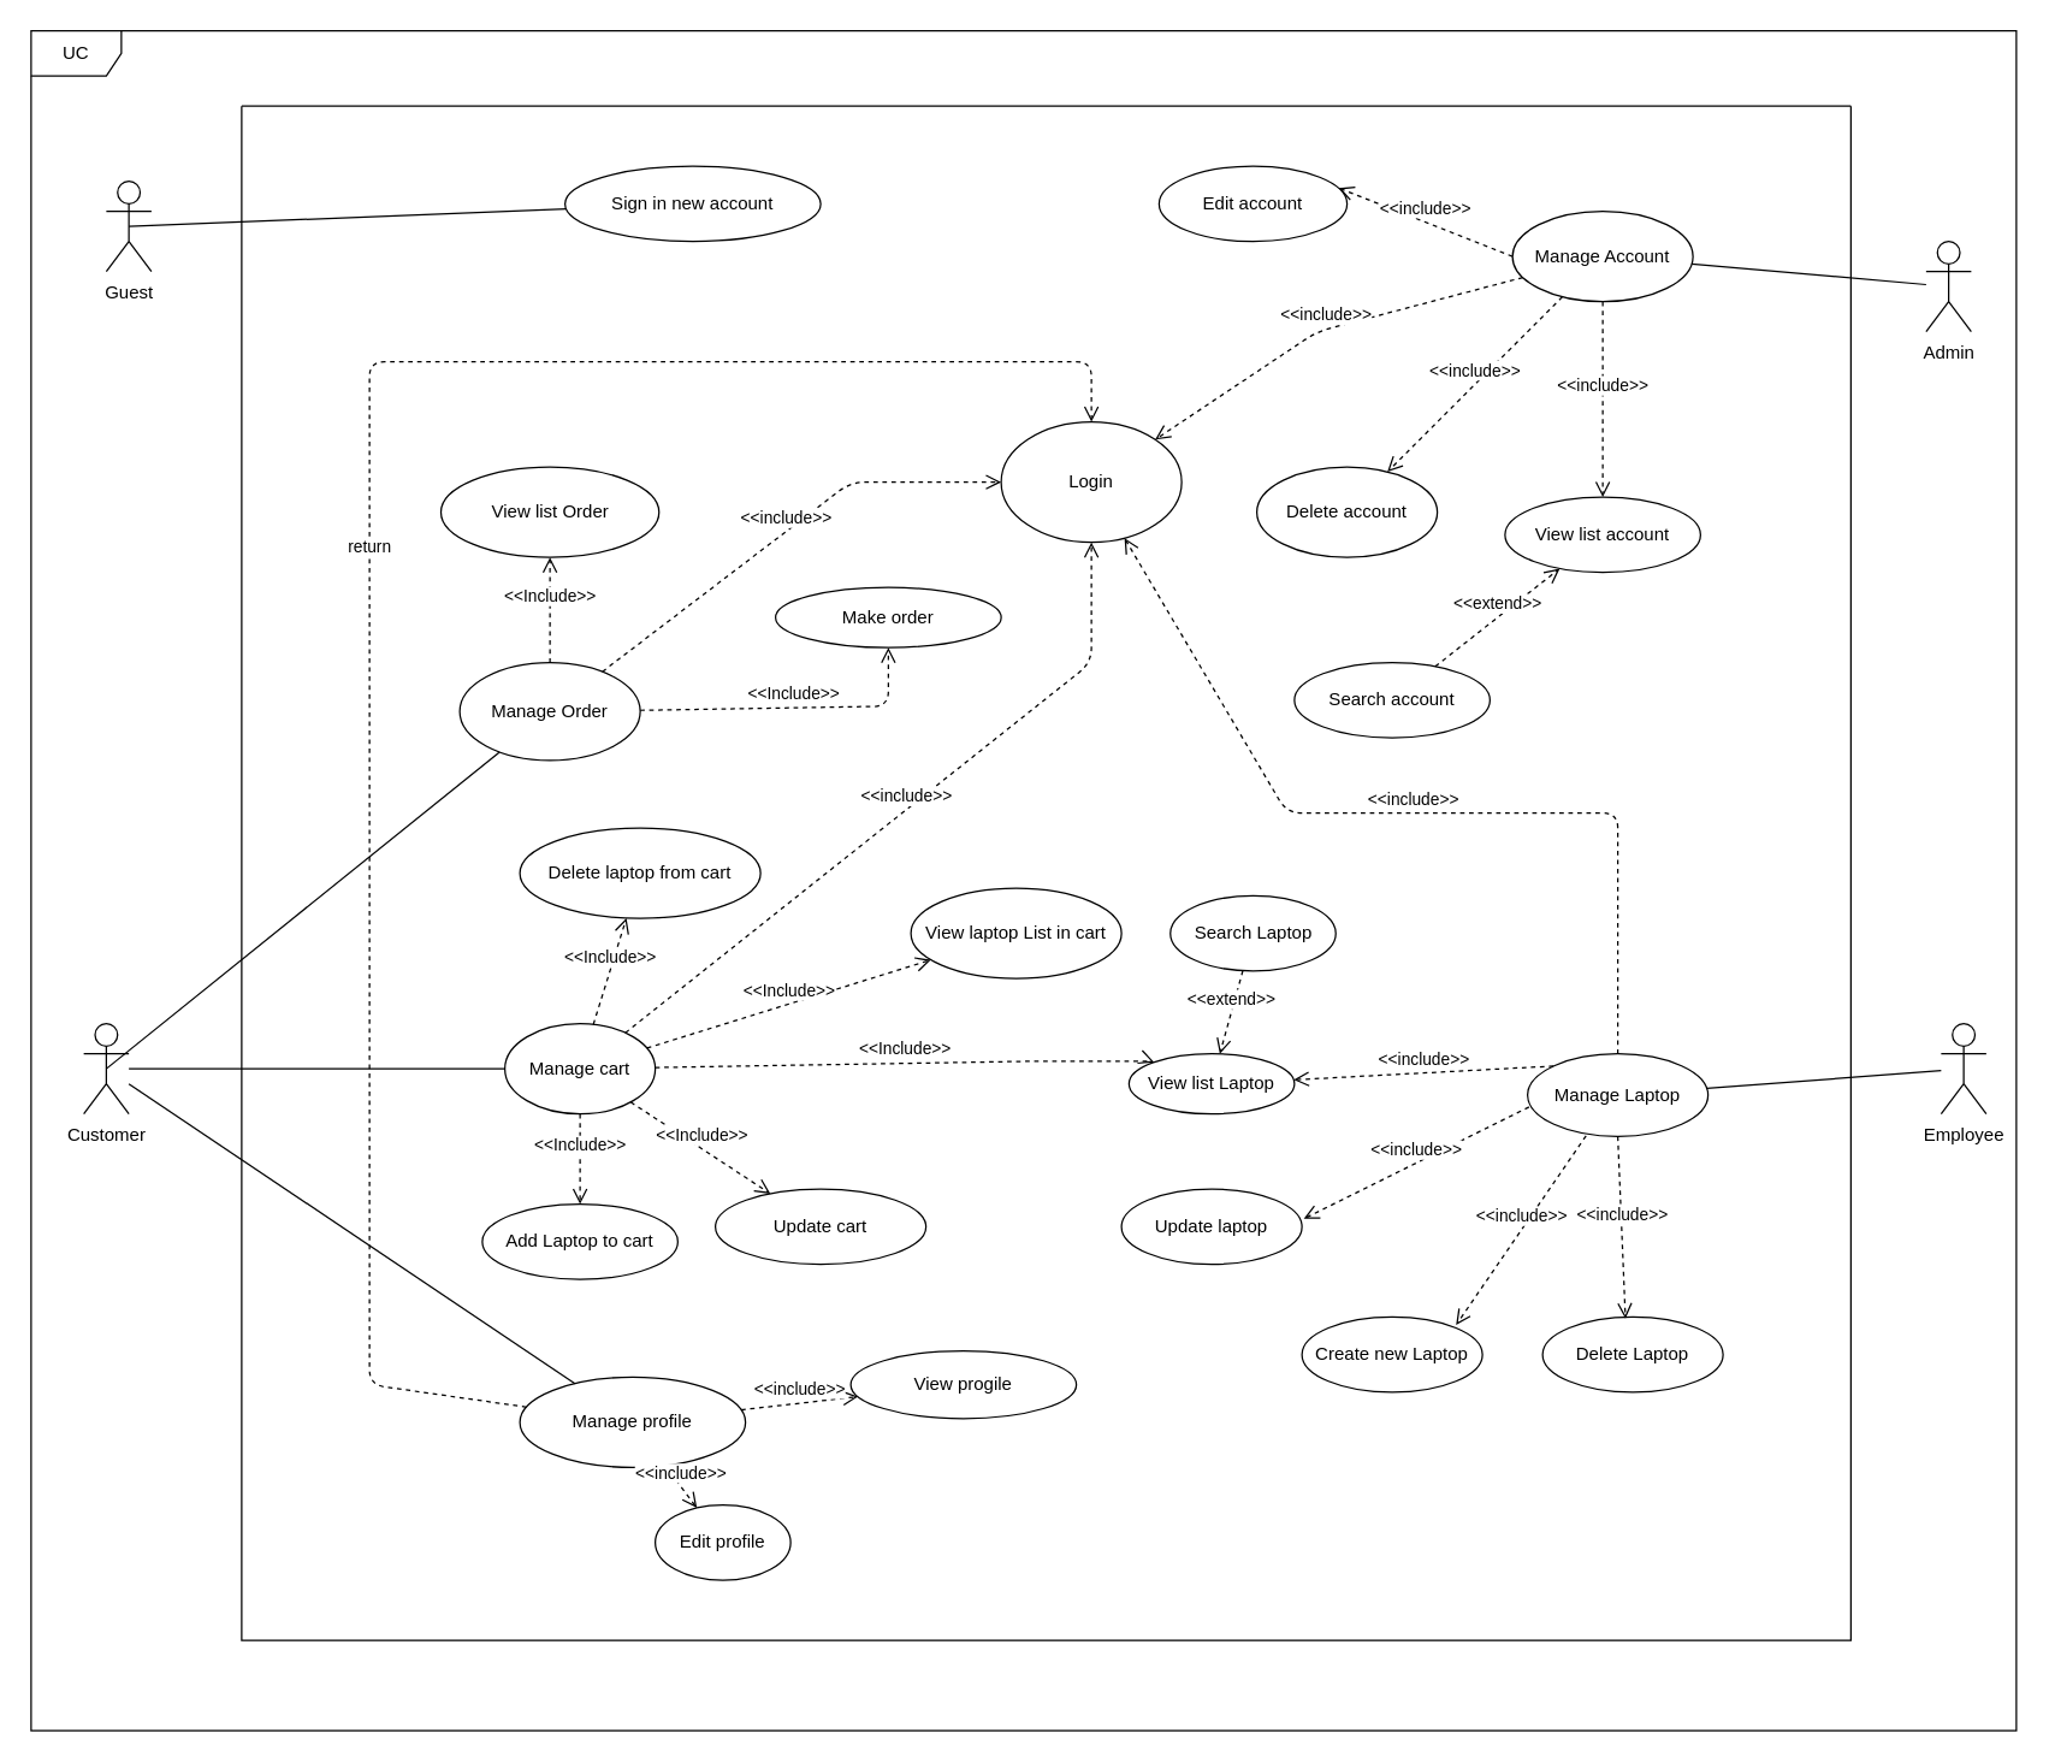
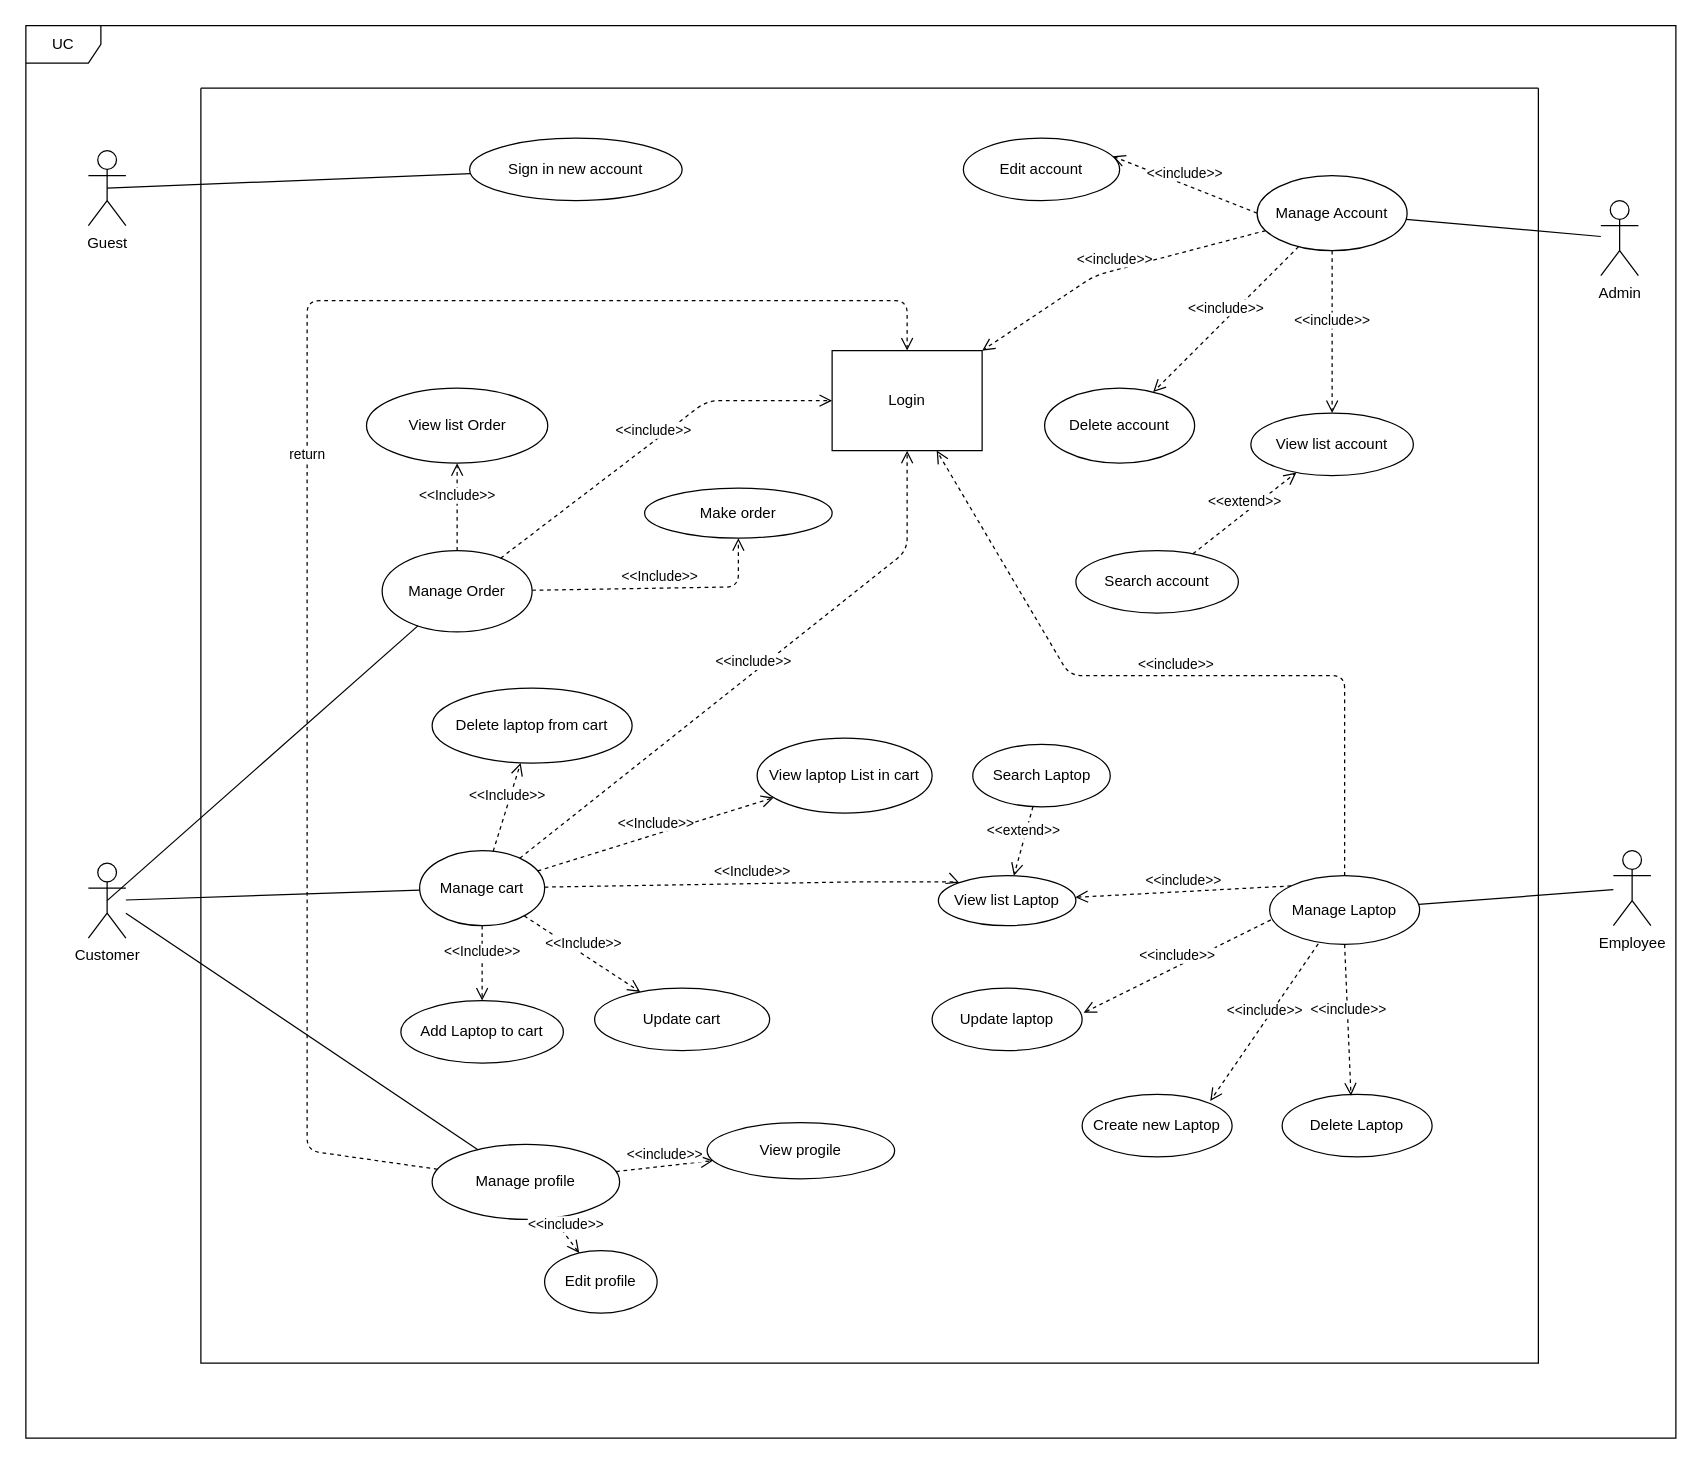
  <mxCell id="0" />
  <mxCell id="1" parent="0" />
  <mxCell id="2" value="UC" style="shape=umlFrame;whiteSpace=wrap;html=1;" vertex="1" parent="1"><mxGeometry x="20" y="20" width="1320" height="1130" as="geometry" /></mxCell>
  <mxCell id="3" value="Guest" style="shape=umlActor;verticalLabelPosition=bottom;verticalAlign=top;html=1;outlineConnect=0;" vertex="1" parent="1"><mxGeometry x="70" y="120" width="30" height="60" as="geometry" /></mxCell>
  <mxCell id="4" value="Employee" style="shape=umlActor;verticalLabelPosition=bottom;verticalAlign=top;html=1;outlineConnect=0;" vertex="1" parent="1"><mxGeometry x="1290" y="680" width="30" height="60" as="geometry" /></mxCell>
  <mxCell id="5" value="Admin" style="shape=umlActor;verticalLabelPosition=bottom;verticalAlign=top;html=1;outlineConnect=0;" vertex="1" parent="1"><mxGeometry x="1280" y="160" width="30" height="60" as="geometry" /></mxCell>
- <mxCell id="6" value="Customer" style="shape=umlActor;verticalLabelPosition=bottom;verticalAlign=top;html=1;outlineConnect=0;" vertex="1" parent="1"><mxGeometry x="55" y="680" width="30" height="60" as="geometry" /></mxCell>
+ <mxCell id="6" value="Customer" style="shape=umlActor;verticalLabelPosition=bottom;verticalAlign=top;html=1;outlineConnect=0;" vertex="1" parent="1"><mxGeometry x="70" y="690" width="30" height="60" as="geometry" /></mxCell>
  <mxCell id="7" value="" style="swimlane;startSize=0;" vertex="1" parent="1"><mxGeometry x="160" y="70" width="1070" height="1020" as="geometry"><mxRectangle x="170" y="60" width="50" height="40" as="alternateBounds" /></mxGeometry></mxCell>
  <mxCell id="8" value="Manage Account" style="ellipse;whiteSpace=wrap;html=1;" vertex="1" parent="7"><mxGeometry x="845" y="70" width="120" height="60" as="geometry" /></mxCell>
  <mxCell id="9" value="Manage Laptop" style="ellipse;whiteSpace=wrap;html=1;" vertex="1" parent="7"><mxGeometry x="855" y="630" width="120" height="55" as="geometry" /></mxCell>
  <mxCell id="10" value="Manage cart" style="ellipse;whiteSpace=wrap;html=1;" vertex="1" parent="7"><mxGeometry x="175" y="610" width="100" height="60" as="geometry" /></mxCell>
  <mxCell id="11" value="View list account" style="ellipse;whiteSpace=wrap;html=1;" vertex="1" parent="7"><mxGeometry x="840" y="260" width="130" height="50" as="geometry" /></mxCell>
  <mxCell id="12" value="Edit account" style="ellipse;whiteSpace=wrap;html=1;" vertex="1" parent="7"><mxGeometry x="610" y="40" width="125" height="50" as="geometry" /></mxCell>
  <mxCell id="13" value="Delete account" style="ellipse;whiteSpace=wrap;html=1;" vertex="1" parent="7"><mxGeometry x="675" y="240" width="120" height="60" as="geometry" /></mxCell>
  <mxCell id="14" value="View list Laptop" style="ellipse;whiteSpace=wrap;html=1;" vertex="1" parent="7"><mxGeometry x="590" y="630" width="110" height="40" as="geometry" /></mxCell>
  <mxCell id="15" value="Update laptop" style="ellipse;whiteSpace=wrap;html=1;" vertex="1" parent="7"><mxGeometry x="585" y="720" width="120" height="50" as="geometry" /></mxCell>
  <mxCell id="16" value="Search Laptop" style="ellipse;whiteSpace=wrap;html=1;" vertex="1" parent="7"><mxGeometry x="617.5" y="525" width="110" height="50" as="geometry" /></mxCell>
  <mxCell id="17" value="Create new Laptop" style="ellipse;whiteSpace=wrap;html=1;" vertex="1" parent="7"><mxGeometry x="705" y="805" width="120" height="50" as="geometry" /></mxCell>
  <mxCell id="18" value="Delete Laptop" style="ellipse;whiteSpace=wrap;html=1;" vertex="1" parent="7"><mxGeometry x="865" y="805" width="120" height="50" as="geometry" /></mxCell>
- <mxCell id="19" value="Login" style="ellipse;whiteSpace=wrap;html=1;" vertex="1" parent="7"><mxGeometry x="505" y="210" width="120" height="80" as="geometry" /></mxCell>
+ <mxCell id="19" value="Login" style="whiteSpace=wrap;html=1;rounded=0;" vertex="1" parent="7"><mxGeometry x="505" y="210" width="120" height="80" as="geometry" /></mxCell>
  <mxCell id="20" value="Add Laptop to cart" style="ellipse;whiteSpace=wrap;html=1;" vertex="1" parent="7"><mxGeometry x="160" y="730" width="130" height="50" as="geometry" /></mxCell>
  <mxCell id="21" value="Update cart" style="ellipse;whiteSpace=wrap;html=1;" vertex="1" parent="7"><mxGeometry x="315" y="720" width="140" height="50" as="geometry" /></mxCell>
  <mxCell id="22" value="Delete laptop from cart" style="ellipse;whiteSpace=wrap;html=1;" vertex="1" parent="7"><mxGeometry x="185" y="480" width="160" height="60" as="geometry" /></mxCell>
  <mxCell id="23" value="View laptop List in cart" style="ellipse;whiteSpace=wrap;html=1;" vertex="1" parent="7"><mxGeometry x="445" y="520" width="140" height="60" as="geometry" /></mxCell>
  <mxCell id="24" value="Manage Order" style="ellipse;whiteSpace=wrap;html=1;" vertex="1" parent="7"><mxGeometry x="145" y="370" width="120" height="65" as="geometry" /></mxCell>
  <mxCell id="25" value="View list Order" style="ellipse;whiteSpace=wrap;html=1;" vertex="1" parent="7"><mxGeometry x="132.5" y="240" width="145" height="60" as="geometry" /></mxCell>
  <mxCell id="26" value="Make order" style="ellipse;whiteSpace=wrap;html=1;" vertex="1" parent="7"><mxGeometry x="355" y="320" width="150" height="40" as="geometry" /></mxCell>
  <mxCell id="27" value="&amp;lt;&amp;lt;Include&amp;gt;&amp;gt;" style="html=1;verticalAlign=bottom;endArrow=open;dashed=1;endSize=8;" edge="1" parent="7" source="10" target="14"><mxGeometry relative="1" as="geometry"><mxPoint x="655" y="510" as="sourcePoint" /><mxPoint x="575" y="510" as="targetPoint" /><Array as="points"><mxPoint x="525" y="635" /><mxPoint x="605" y="635" /></Array></mxGeometry></mxCell>
  <mxCell id="28" value="&amp;lt;&amp;lt;Include&amp;gt;&amp;gt;" style="html=1;verticalAlign=bottom;endArrow=open;dashed=1;endSize=8;" edge="1" parent="7" source="10" target="20"><mxGeometry relative="1" as="geometry"><mxPoint x="745" y="560" as="sourcePoint" /><mxPoint x="665" y="560" as="targetPoint" /></mxGeometry></mxCell>
  <mxCell id="29" value="&amp;lt;&amp;lt;Include&amp;gt;&amp;gt;" style="html=1;verticalAlign=bottom;endArrow=open;dashed=1;endSize=8;" edge="1" parent="7" source="10" target="21"><mxGeometry relative="1" as="geometry"><mxPoint x="745" y="560" as="sourcePoint" /><mxPoint x="405" y="520" as="targetPoint" /></mxGeometry></mxCell>
  <mxCell id="30" value="&amp;lt;&amp;lt;Include&amp;gt;&amp;gt;" style="html=1;verticalAlign=bottom;endArrow=open;dashed=1;endSize=8;" edge="1" parent="7" source="10" target="22"><mxGeometry relative="1" as="geometry"><mxPoint x="445" y="190" as="sourcePoint" /><mxPoint x="365" y="190" as="targetPoint" /></mxGeometry></mxCell>
  <mxCell id="31" value="&amp;lt;&amp;lt;Include&amp;gt;&amp;gt;" style="html=1;verticalAlign=bottom;endArrow=open;dashed=1;endSize=8;" edge="1" parent="7" source="24" target="25"><mxGeometry relative="1" as="geometry"><mxPoint x="445" y="190" as="sourcePoint" /><mxPoint x="365" y="190" as="targetPoint" /></mxGeometry></mxCell>
  <mxCell id="32" value="&amp;lt;&amp;lt;Include&amp;gt;&amp;gt;" style="html=1;verticalAlign=bottom;endArrow=open;dashed=1;endSize=8;" edge="1" parent="7" source="24" target="26"><mxGeometry relative="1" as="geometry"><mxPoint x="445" y="190" as="sourcePoint" /><mxPoint x="365" y="190" as="targetPoint" /><Array as="points"><mxPoint x="430" y="399" /></Array></mxGeometry></mxCell>
  <mxCell id="33" value="&amp;lt;&amp;lt;include&amp;gt;&amp;gt;" style="html=1;verticalAlign=bottom;endArrow=open;dashed=1;endSize=8;" edge="1" parent="7" source="8" target="11"><mxGeometry relative="1" as="geometry"><mxPoint x="845" y="60" as="sourcePoint" /><mxPoint x="765" y="60" as="targetPoint" /></mxGeometry></mxCell>
  <mxCell id="34" value="&amp;lt;&amp;lt;include&amp;gt;&amp;gt;" style="html=1;verticalAlign=bottom;endArrow=open;dashed=1;endSize=8;exitX=0;exitY=0.5;exitDx=0;exitDy=0;entryX=0.955;entryY=0.29;entryDx=0;entryDy=0;entryPerimeter=0;" edge="1" parent="7" source="8" target="12"><mxGeometry relative="1" as="geometry"><mxPoint x="845" y="60" as="sourcePoint" /><mxPoint x="765" y="60" as="targetPoint" /></mxGeometry></mxCell>
  <mxCell id="35" value="&amp;lt;&amp;lt;include&amp;gt;&amp;gt;" style="html=1;verticalAlign=bottom;endArrow=open;dashed=1;endSize=8;" edge="1" parent="7" source="8" target="13"><mxGeometry relative="1" as="geometry"><mxPoint x="845" y="260" as="sourcePoint" /><mxPoint x="765" y="260" as="targetPoint" /></mxGeometry></mxCell>
  <mxCell id="36" value="&amp;lt;&amp;lt;include&amp;gt;&amp;gt;" style="html=1;verticalAlign=bottom;endArrow=open;dashed=1;endSize=8;exitX=0;exitY=0;exitDx=0;exitDy=0;" edge="1" parent="7" source="9" target="14"><mxGeometry relative="1" as="geometry"><mxPoint x="825" y="645" as="sourcePoint" /><mxPoint x="745" y="645" as="targetPoint" /></mxGeometry></mxCell>
  <mxCell id="37" value="&amp;lt;&amp;lt;include&amp;gt;&amp;gt;" style="html=1;verticalAlign=bottom;endArrow=open;dashed=1;endSize=8;exitX=0.008;exitY=0.644;exitDx=0;exitDy=0;exitPerimeter=0;entryX=1.01;entryY=0.395;entryDx=0;entryDy=0;entryPerimeter=0;" edge="1" parent="7" source="9" target="15"><mxGeometry relative="1" as="geometry"><mxPoint x="825" y="645" as="sourcePoint" /><mxPoint x="745" y="645" as="targetPoint" /></mxGeometry></mxCell>
  <mxCell id="38" value="&amp;lt;&amp;lt;include&amp;gt;&amp;gt;" style="html=1;verticalAlign=bottom;endArrow=open;dashed=1;endSize=8;exitX=0.324;exitY=0.992;exitDx=0;exitDy=0;exitPerimeter=0;entryX=0.854;entryY=0.106;entryDx=0;entryDy=0;entryPerimeter=0;" edge="1" parent="7" source="9" target="17"><mxGeometry relative="1" as="geometry"><mxPoint x="825" y="645" as="sourcePoint" /><mxPoint x="745" y="645" as="targetPoint" /></mxGeometry></mxCell>
  <mxCell id="39" value="&amp;lt;&amp;lt;include&amp;gt;&amp;gt;" style="html=1;verticalAlign=bottom;endArrow=open;dashed=1;endSize=8;exitX=0.5;exitY=1;exitDx=0;exitDy=0;entryX=0.459;entryY=0.021;entryDx=0;entryDy=0;entryPerimeter=0;" edge="1" parent="7" source="9" target="18"><mxGeometry relative="1" as="geometry"><mxPoint x="825" y="645" as="sourcePoint" /><mxPoint x="745" y="645" as="targetPoint" /></mxGeometry></mxCell>
  <mxCell id="40" value="&amp;lt;&amp;lt;extend&amp;gt;&amp;gt;" style="html=1;verticalAlign=bottom;endArrow=open;dashed=1;endSize=8;" edge="1" parent="7" source="16" target="14"><mxGeometry relative="1" as="geometry"><mxPoint x="825" y="525" as="sourcePoint" /><mxPoint x="745" y="525" as="targetPoint" /></mxGeometry></mxCell>
  <mxCell id="41" value="Search account" style="ellipse;whiteSpace=wrap;html=1;" vertex="1" parent="7"><mxGeometry x="700" y="370" width="130" height="50" as="geometry" /></mxCell>
  <mxCell id="42" value="&amp;lt;&amp;lt;extend&amp;gt;&amp;gt;" style="html=1;verticalAlign=bottom;endArrow=open;dashed=1;endSize=8;" edge="1" parent="7" source="41" target="11"><mxGeometry relative="1" as="geometry"><mxPoint x="675" y="60" as="sourcePoint" /><mxPoint x="595" y="60" as="targetPoint" /></mxGeometry></mxCell>
  <mxCell id="43" value="&amp;lt;&amp;lt;Include&amp;gt;&amp;gt;" style="html=1;verticalAlign=bottom;endArrow=open;dashed=1;endSize=8;" edge="1" parent="7" source="10" target="23"><mxGeometry relative="1" as="geometry"><mxPoint x="317.426" y="426.716" as="sourcePoint" /><mxPoint x="384.06" y="378.4" as="targetPoint" /></mxGeometry></mxCell>
  <mxCell id="44" value="View progile" style="ellipse;whiteSpace=wrap;html=1;" vertex="1" parent="7"><mxGeometry x="405" y="827.5" width="150" height="45" as="geometry" /></mxCell>
  <mxCell id="45" value="Edit profile" style="ellipse;whiteSpace=wrap;html=1;" vertex="1" parent="7"><mxGeometry x="275" y="930" width="90" height="50" as="geometry" /></mxCell>
  <mxCell id="46" value="&amp;lt;&amp;lt;include&amp;gt;&amp;gt;" style="html=1;verticalAlign=bottom;endArrow=open;dashed=1;endSize=8;" edge="1" parent="7" source="8" target="19"><mxGeometry relative="1" as="geometry"><mxPoint x="415" y="510" as="sourcePoint" /><mxPoint x="335" y="510" as="targetPoint" /><Array as="points"><mxPoint x="715" y="150" /></Array></mxGeometry></mxCell>
  <mxCell id="47" value="Manage profile" style="ellipse;whiteSpace=wrap;html=1;" vertex="1" parent="7"><mxGeometry x="185" y="845" width="150" height="60" as="geometry" /></mxCell>
  <mxCell id="48" value="&amp;lt;&amp;lt;include&amp;gt;&amp;gt;" style="html=1;verticalAlign=bottom;endArrow=open;dashed=1;endSize=8;" edge="1" parent="7" source="47" target="44"><mxGeometry relative="1" as="geometry"><mxPoint x="385" y="820" as="sourcePoint" /><mxPoint x="305" y="820" as="targetPoint" /></mxGeometry></mxCell>
  <mxCell id="49" value="&amp;lt;&amp;lt;include&amp;gt;&amp;gt;" style="html=1;verticalAlign=bottom;endArrow=open;dashed=1;endSize=8;" edge="1" parent="7" source="47" target="45"><mxGeometry relative="1" as="geometry"><mxPoint x="385" y="820" as="sourcePoint" /><mxPoint x="305" y="820" as="targetPoint" /></mxGeometry></mxCell>
  <mxCell id="50" value="&amp;lt;&amp;lt;include&amp;gt;&amp;gt;" style="html=1;verticalAlign=bottom;endArrow=open;dashed=1;endSize=8;" edge="1" parent="7" source="24" target="19"><mxGeometry relative="1" as="geometry"><mxPoint x="355" y="380" as="sourcePoint" /><mxPoint x="275" y="380" as="targetPoint" /><Array as="points"><mxPoint x="405" y="250" /></Array></mxGeometry></mxCell>
  <mxCell id="51" value="&amp;lt;&amp;lt;include&amp;gt;&amp;gt;" style="html=1;verticalAlign=bottom;endArrow=open;dashed=1;endSize=8;" edge="1" parent="7" source="10" target="19"><mxGeometry relative="1" as="geometry"><mxPoint x="355" y="590" as="sourcePoint" /><mxPoint x="275" y="590" as="targetPoint" /><Array as="points"><mxPoint x="565" y="370" /></Array></mxGeometry></mxCell>
  <mxCell id="52" value="return" style="html=1;verticalAlign=bottom;endArrow=open;dashed=1;endSize=8;" edge="1" parent="7" source="47" target="19"><mxGeometry relative="1" as="geometry"><mxPoint x="355" y="690" as="sourcePoint" /><mxPoint x="275" y="690" as="targetPoint" /><Array as="points"><mxPoint x="85" y="850" /><mxPoint x="85" y="170" /><mxPoint x="565" y="170" /></Array></mxGeometry></mxCell>
  <mxCell id="53" value="&amp;lt;&amp;lt;include&amp;gt;&amp;gt;" style="html=1;verticalAlign=bottom;endArrow=open;dashed=1;endSize=8;" edge="1" parent="7" source="9" target="19"><mxGeometry relative="1" as="geometry"><mxPoint x="565" y="530" as="sourcePoint" /><mxPoint x="485" y="530" as="targetPoint" /><Array as="points"><mxPoint x="915" y="470" /><mxPoint x="695" y="470" /></Array></mxGeometry></mxCell>
  <mxCell id="54" value="Sign in new account" style="ellipse;whiteSpace=wrap;html=1;" vertex="1" parent="7"><mxGeometry x="215" y="40" width="170" height="50" as="geometry" /></mxCell>
  <mxCell id="55" value="" style="endArrow=none;html=1;" edge="1" parent="1" source="6" target="10"><mxGeometry width="50" height="50" relative="1" as="geometry"><mxPoint x="-2050" y="1620" as="sourcePoint" /><mxPoint x="-2000" y="1570" as="targetPoint" /></mxGeometry></mxCell>
  <mxCell id="56" value="" style="endArrow=none;html=1;" edge="1" parent="1" source="6" target="47"><mxGeometry width="50" height="50" relative="1" as="geometry"><mxPoint x="-2050" y="1480" as="sourcePoint" /><mxPoint x="-2000" y="1430" as="targetPoint" /></mxGeometry></mxCell>
  <mxCell id="57" value="" style="endArrow=none;html=1;exitX=0.5;exitY=0.5;exitDx=0;exitDy=0;exitPerimeter=0;" edge="1" parent="1" source="6" target="24"><mxGeometry width="50" height="50" relative="1" as="geometry"><mxPoint x="-2050" y="1190" as="sourcePoint" /><mxPoint x="-2000" y="1140" as="targetPoint" /></mxGeometry></mxCell>
  <mxCell id="58" value="" style="endArrow=none;html=1;" edge="1" parent="1" source="9" target="4"><mxGeometry width="50" height="50" relative="1" as="geometry"><mxPoint x="-1290" y="1480" as="sourcePoint" /><mxPoint x="-1240" y="1430" as="targetPoint" /></mxGeometry></mxCell>
  <mxCell id="59" value="" style="endArrow=none;html=1;" edge="1" parent="1" source="8" target="5"><mxGeometry width="50" height="50" relative="1" as="geometry"><mxPoint x="-1290" y="910" as="sourcePoint" /><mxPoint x="-1240" y="860" as="targetPoint" /></mxGeometry></mxCell>
  <mxCell id="60" value="" style="endArrow=none;html=1;exitX=0.5;exitY=0.5;exitDx=0;exitDy=0;exitPerimeter=0;" edge="1" parent="1" source="3" target="54"><mxGeometry width="50" height="50" relative="1" as="geometry"><mxPoint x="-2100" y="910" as="sourcePoint" /><mxPoint x="-2050" y="860" as="targetPoint" /></mxGeometry></mxCell>
